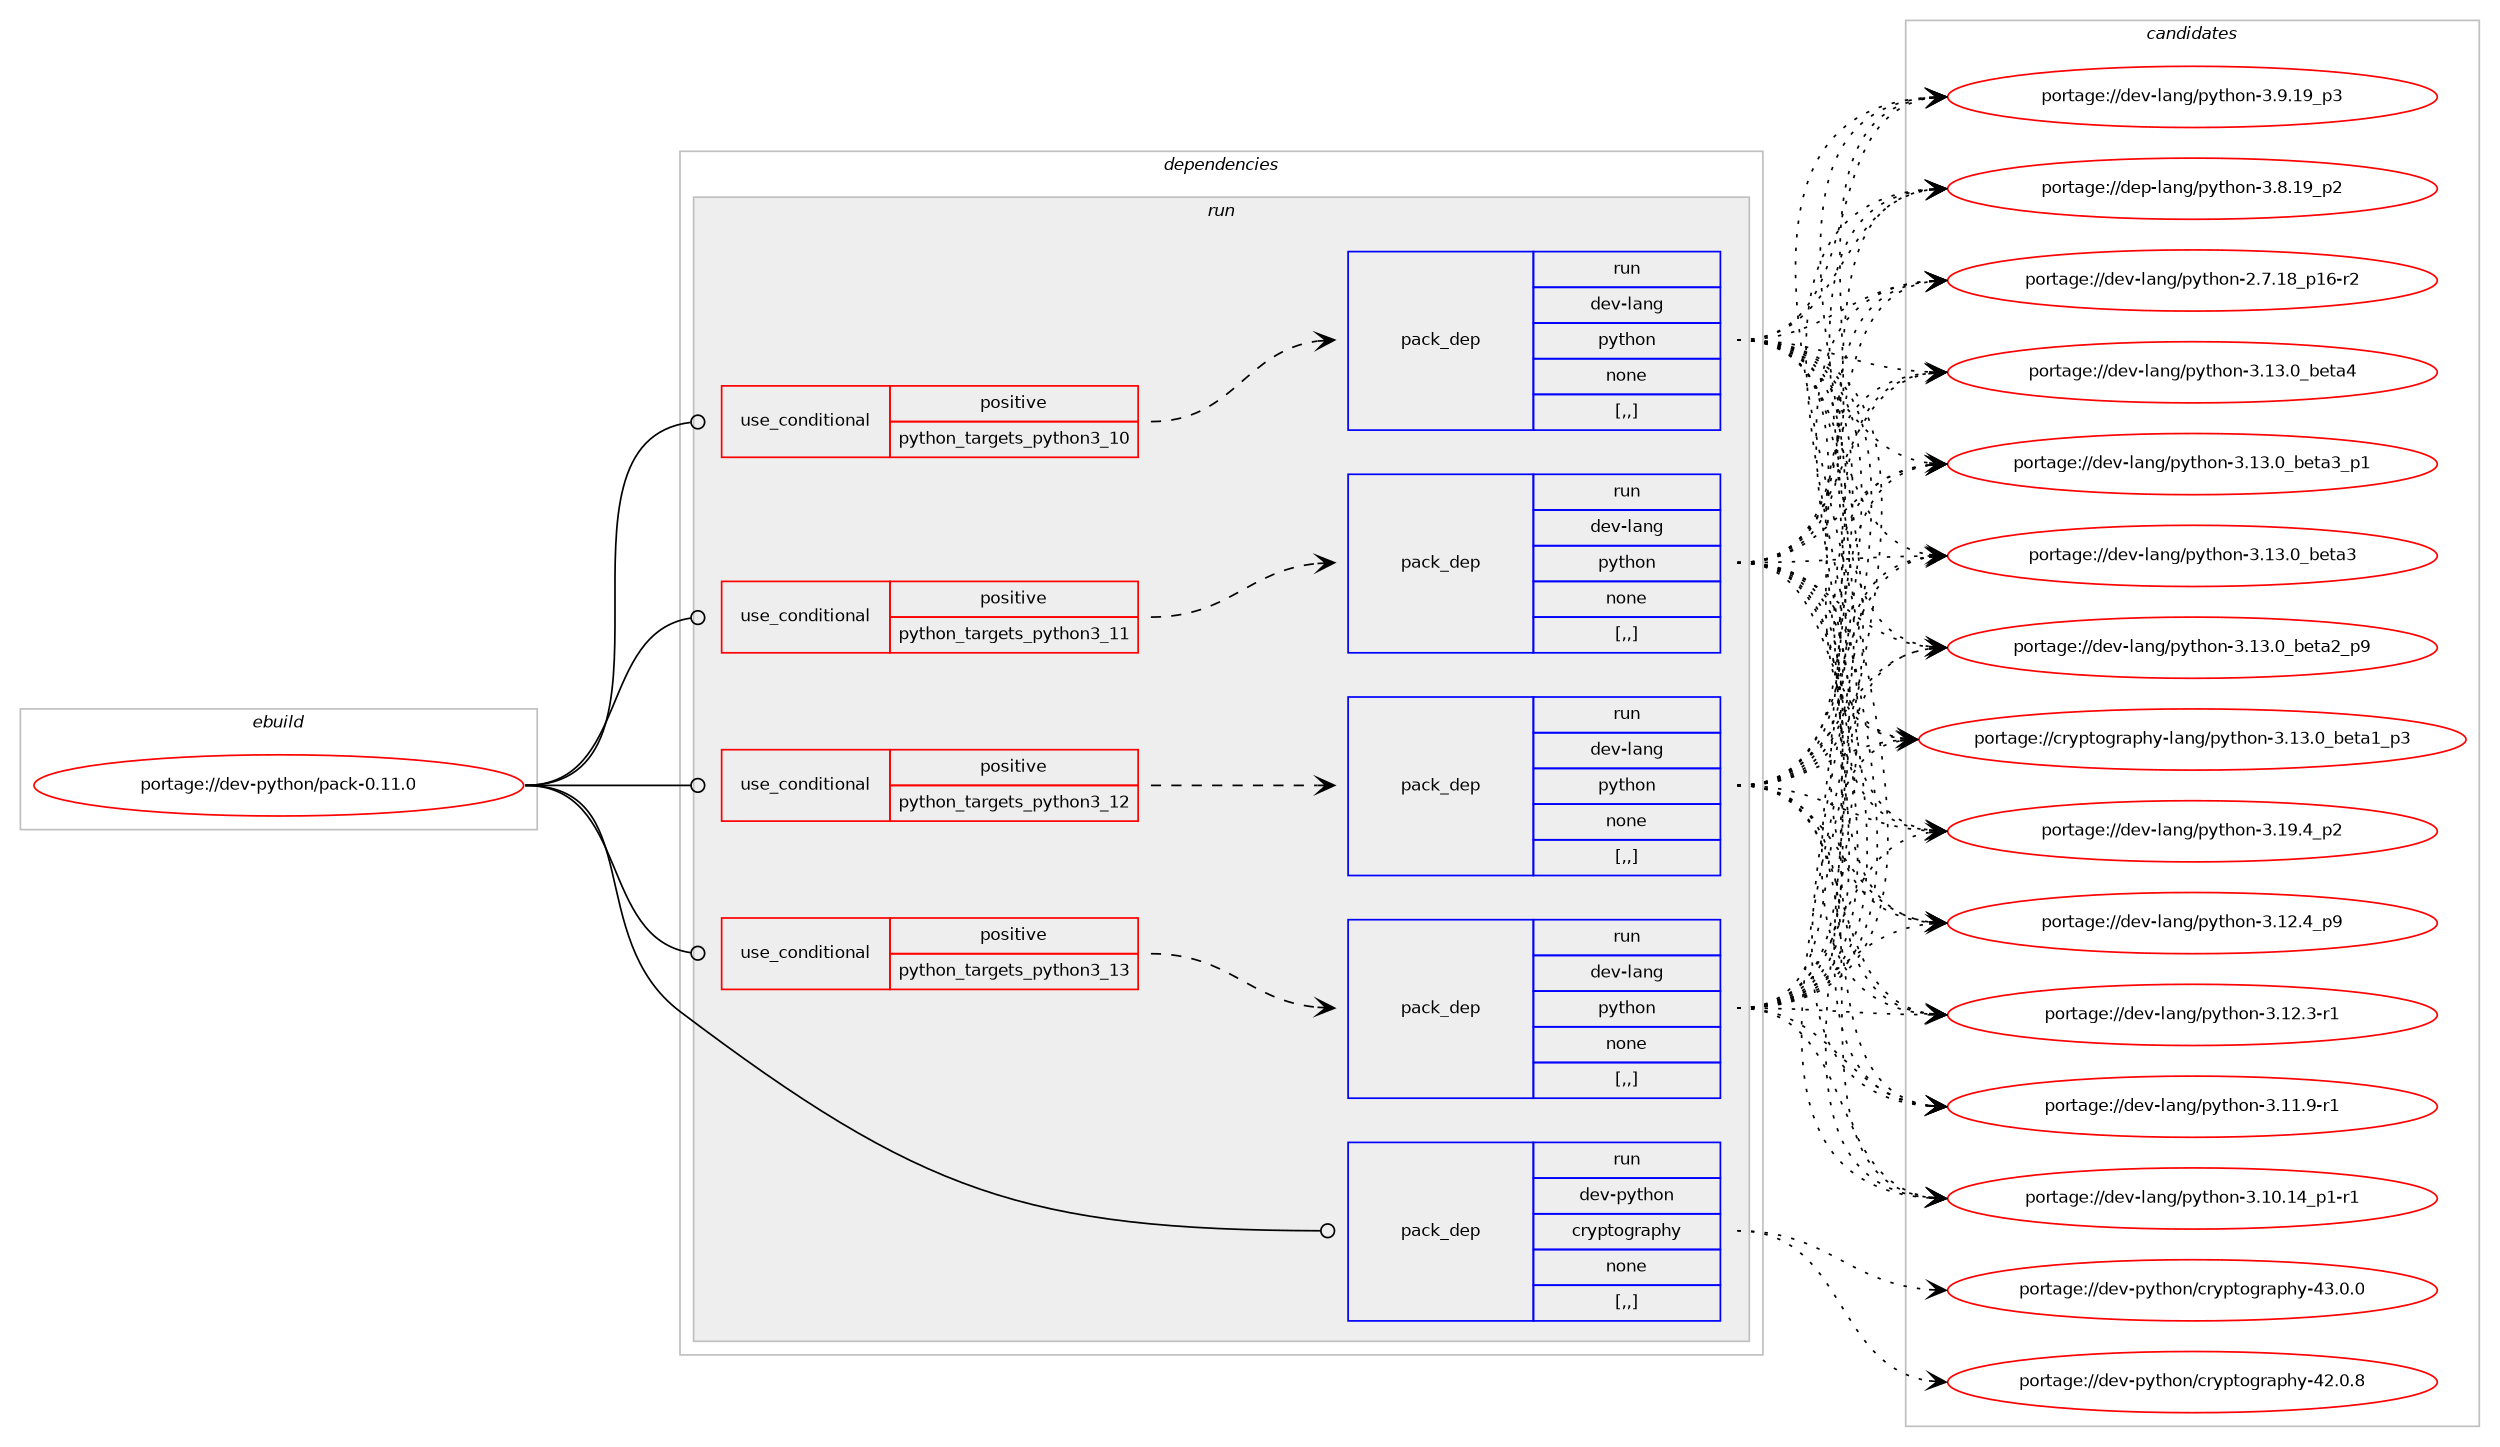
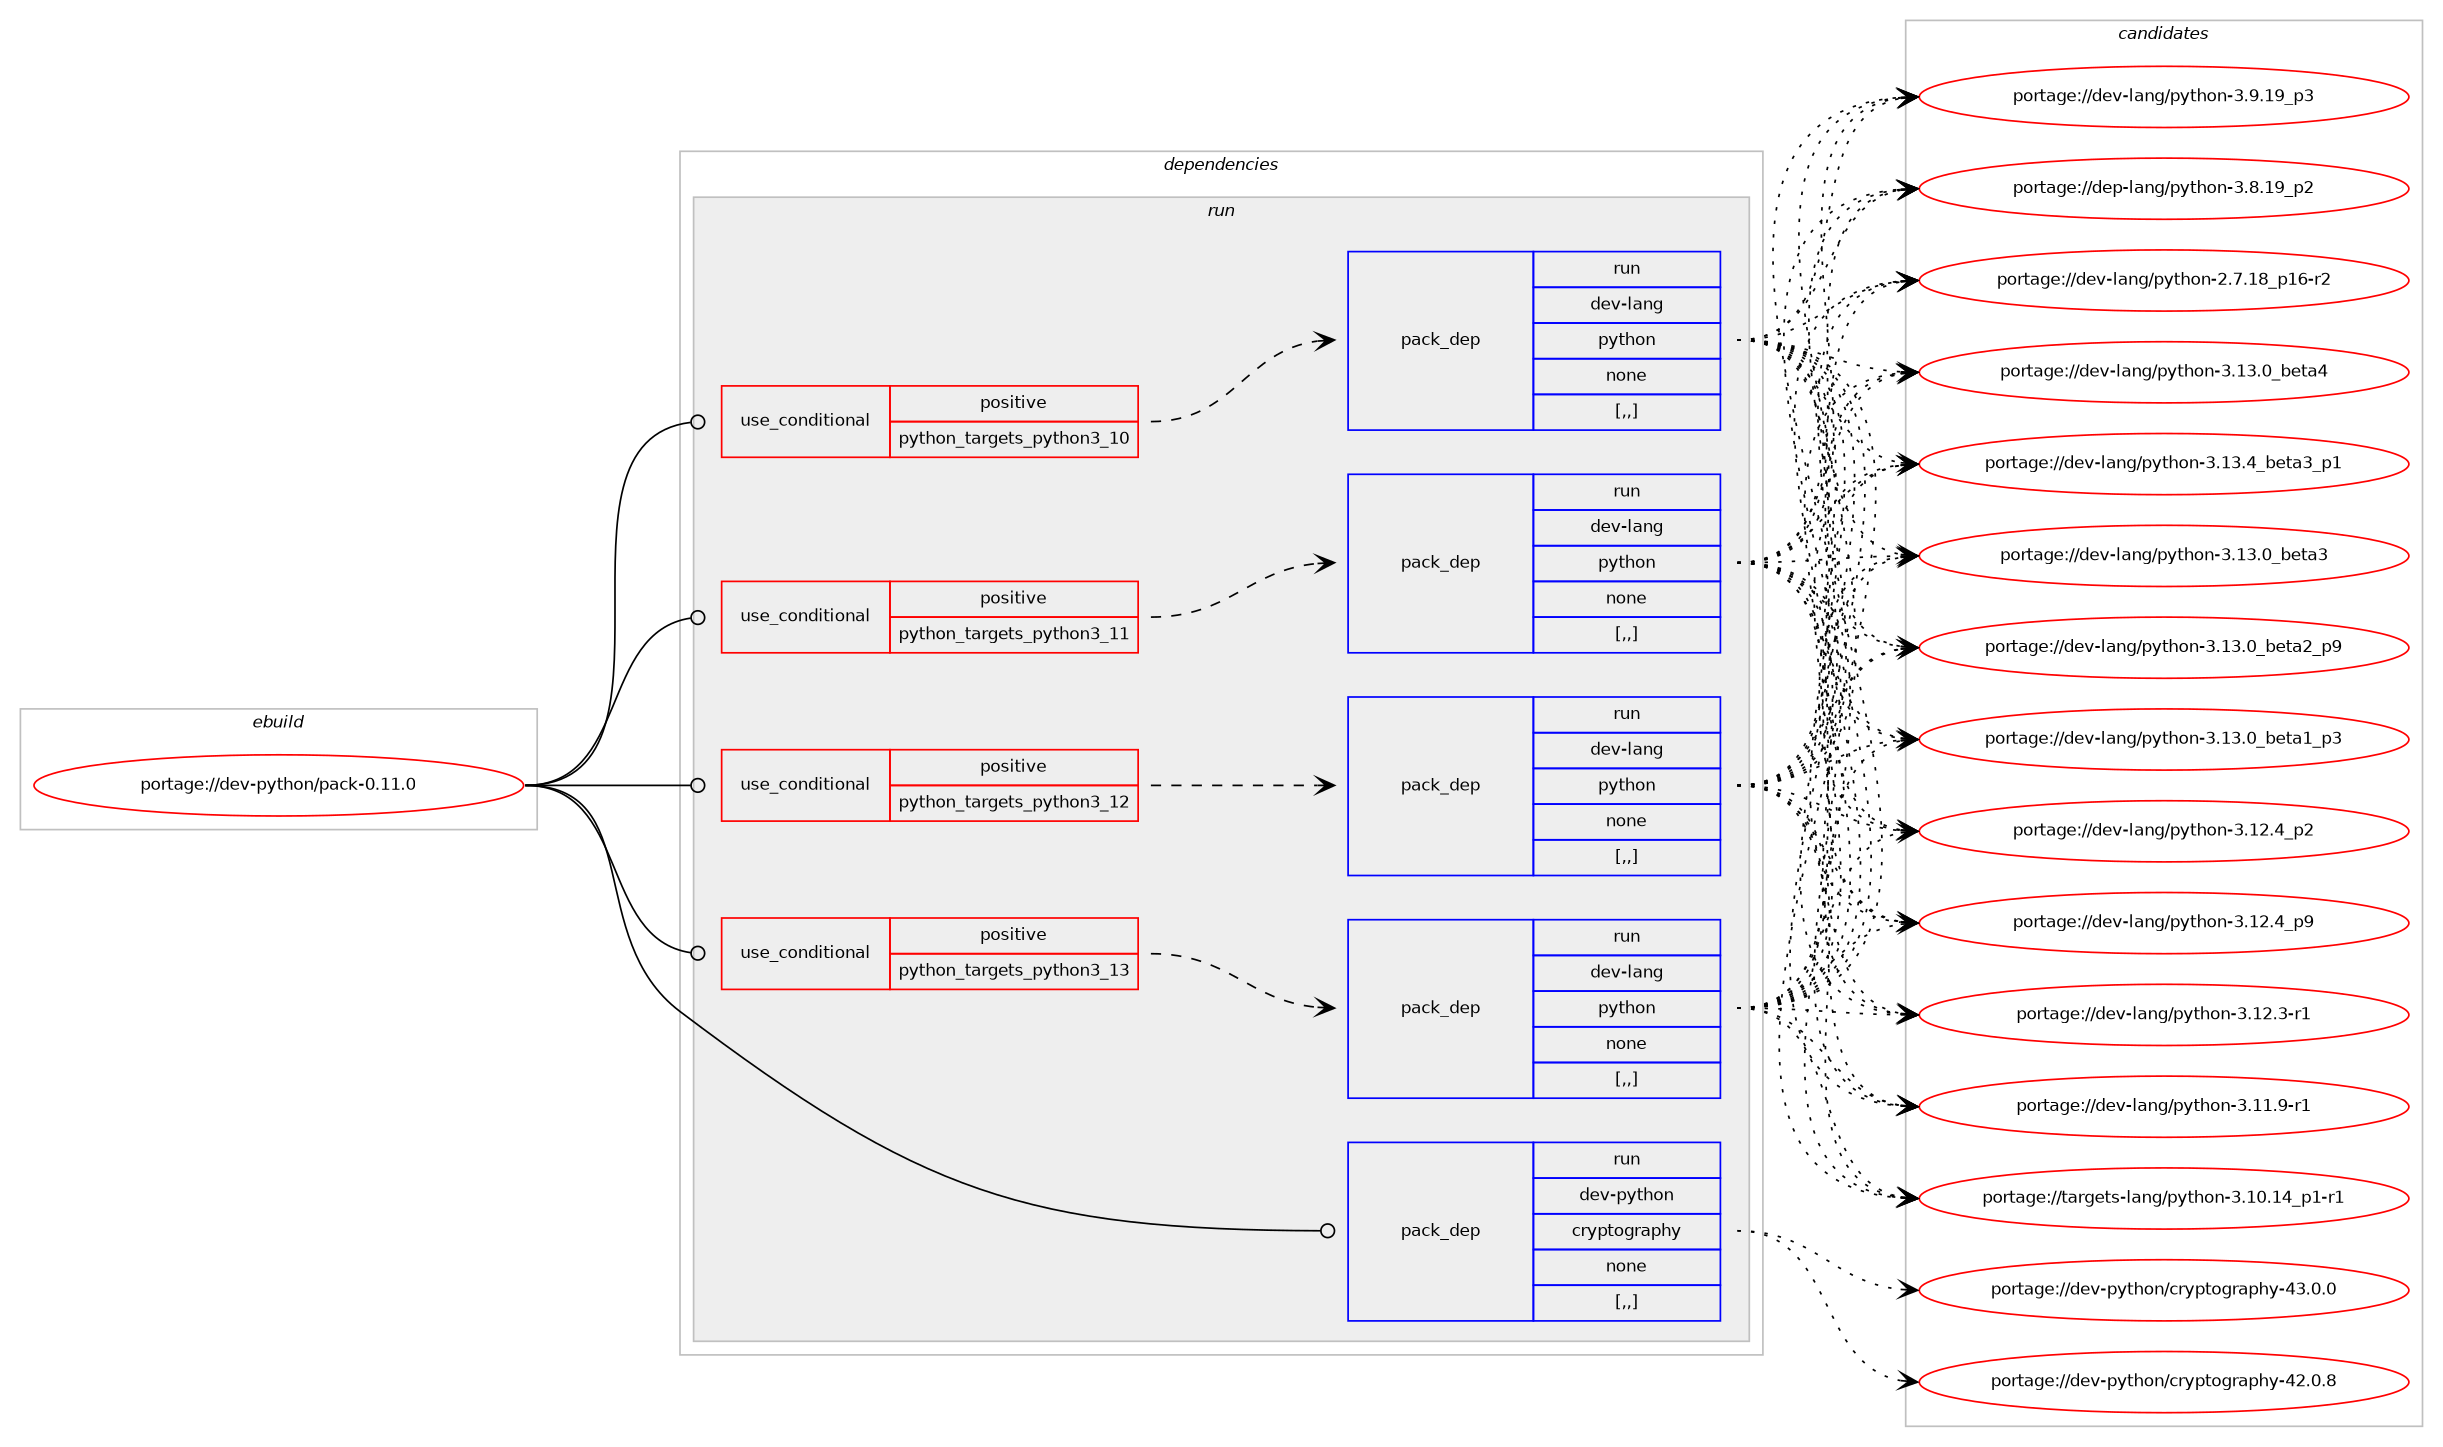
  digraph {
    compound=true
    concentrate=true
    fontname=Helvetica
    fontsize=10
    newrank=true
    rankdir=LR
    ranksep=1.5
    node [color=red fontname=Helvetica fontsize=10]
    edge [arrowhead=vee headport=w style=dotted tailport=e weight=100]
    n1 [label="portage://dev-python/pack-0.11.0" width=4]
    n2 [color=blue label=<<TABLE BORDER="0" CELLBORDER="1" CELLSPACING="0" CELLPADDING="4" WIDTH="220"><TR><TD ROWSPAN="6" CELLPADDING="30">pack_dep</TD></TR><TR><TD WIDTH="110">run</TD></TR><TR><TD>dev-lang</TD></TR><TR><TD>python</TD></TR><TR><TD>none</TD></TR><TR><TD>[,,]</TD></TR></TABLE>> shape=none]
    n3 [label=<<TABLE BORDER="0" CELLBORDER="1" CELLSPACING="0" CELLPADDING="4"><TR><TD ROWSPAN="3" CELLPADDING="10">use_conditional</TD></TR><TR><TD>positive</TD></TR><TR><TD>python_targets_python3_10</TD></TR></TABLE>> shape=none]
    n4 [color=blue label=<<TABLE BORDER="0" CELLBORDER="1" CELLSPACING="0" CELLPADDING="4" WIDTH="220"><TR><TD ROWSPAN="6" CELLPADDING="30">pack_dep</TD></TR><TR><TD WIDTH="110">run</TD></TR><TR><TD>dev-lang</TD></TR><TR><TD>python</TD></TR><TR><TD>none</TD></TR><TR><TD>[,,]</TD></TR></TABLE>> shape=none]
    n5 [label=<<TABLE BORDER="0" CELLBORDER="1" CELLSPACING="0" CELLPADDING="4"><TR><TD ROWSPAN="3" CELLPADDING="10">use_conditional</TD></TR><TR><TD>positive</TD></TR><TR><TD>python_targets_python3_11</TD></TR></TABLE>> shape=none]
    n6 [color=blue label=<<TABLE BORDER="0" CELLBORDER="1" CELLSPACING="0" CELLPADDING="4" WIDTH="220"><TR><TD ROWSPAN="6" CELLPADDING="30">pack_dep</TD></TR><TR><TD WIDTH="110">run</TD></TR><TR><TD>dev-lang</TD></TR><TR><TD>python</TD></TR><TR><TD>none</TD></TR><TR><TD>[,,]</TD></TR></TABLE>> shape=none]
    n7 [label=<<TABLE BORDER="0" CELLBORDER="1" CELLSPACING="0" CELLPADDING="4"><TR><TD ROWSPAN="3" CELLPADDING="10">use_conditional</TD></TR><TR><TD>positive</TD></TR><TR><TD>python_targets_python3_12</TD></TR></TABLE>> shape=none]
    n8 [color=blue label=<<TABLE BORDER="0" CELLBORDER="1" CELLSPACING="0" CELLPADDING="4" WIDTH="220"><TR><TD ROWSPAN="6" CELLPADDING="30">pack_dep</TD></TR><TR><TD WIDTH="110">run</TD></TR><TR><TD>dev-lang</TD></TR><TR><TD>python</TD></TR><TR><TD>none</TD></TR><TR><TD>[,,]</TD></TR></TABLE>> shape=none]
    n9 [label=<<TABLE BORDER="0" CELLBORDER="1" CELLSPACING="0" CELLPADDING="4"><TR><TD ROWSPAN="3" CELLPADDING="10">use_conditional</TD></TR><TR><TD>positive</TD></TR><TR><TD>python_targets_python3_13</TD></TR></TABLE>> shape=none]
    n10 [color=blue label=<<TABLE BORDER="0" CELLBORDER="1" CELLSPACING="0" CELLPADDING="4" WIDTH="220"><TR><TD ROWSPAN="6" CELLPADDING="30">pack_dep</TD></TR><TR><TD WIDTH="110">run</TD></TR><TR><TD>dev-python</TD></TR><TR><TD>cryptography</TD></TR><TR><TD>none</TD></TR><TR><TD>[,,]</TD></TR></TABLE>> shape=none]
    n11 [label="portage://dev-lang/python-3.13.0_beta4" width=4]
-   n12 [label="portage://dev-lang/python-3.13.0_beta3_p1" width=4]
+   n12 [label="portage://dev-lang/python-3.13.4_beta3_p1" width=4]
    n13 [label="portage://dev-lang/python-3.13.0_beta3" width=4]
    n14 [label="portage://dev-lang/python-3.13.0_beta2_p9" width=4]
-   n15 [label="portage://cryptography-lang/python-3.13.0_beta1_p3" width=4]
-   n16 [label="portage://dev-lang/python-3.19.4_p2" width=4]
+   n15 [label="portage://dev-lang/python-3.13.0_beta1_p3" width=4]
+   n16 [label="portage://dev-lang/python-3.12.4_p2" width=4]
    n17 [label="portage://dev-lang/python-3.12.4_p9" width=4]
    n18 [label="portage://dev-lang/python-3.12.3-r1" width=4]
    n19 [label="portage://dev-lang/python-3.11.9-r1" width=4]
-   n20 [label="portage://dev-lang/python-3.10.14_p1-r1" width=4]
+   n20 [label="portage://targets-lang/python-3.10.14_p1-r1" width=4]
    n21 [label="portage://dev-lang/python-3.9.19_p3" width=4]
    n22 [label="portage://dep-lang/python-3.8.19_p2" width=4]
    n23 [label="portage://dev-lang/python-2.7.18_p16-r2" width=4]
    n24 [label="portage://dev-python/cryptography-43.0.0" width=4]
    n25 [label="portage://dev-python/cryptography-42.0.8" width=4]
    subgraph cluster_1 {
      color=gray
      label=<<i>ebuild</i>>
      n1
    }
    subgraph cluster_2 {
      color=gray
      label=<<i>dependencies</i>>
      subgraph cluster_3 {
        color=gray
        fillcolor="#eeeeee"
        label=<<i>compile</i>>
        style=filled
      }
      subgraph cluster_4 {
        color=gray
        fillcolor="#eeeeee"
        label=<<i>compile and run</i>>
        style=filled
      }
      subgraph cluster_5 {
        color=gray
        fillcolor="#eeeeee"
        label=<<i>run</i>>
        style=filled
        subgraph sub_6 {
          color=gray
          fillcolor="#eeeeee"
          label=<<i>run</i>>
          style=filled
          n3
          subgraph sub_7 {
            color=gray
            fillcolor="#eeeeee"
            label=<<i>run</i>>
            style=filled
            n2
          }
        }
        subgraph sub_8 {
          color=gray
          fillcolor="#eeeeee"
          label=<<i>run</i>>
          style=filled
          n5
          subgraph sub_9 {
            color=gray
            fillcolor="#eeeeee"
            label=<<i>run</i>>
            style=filled
            n4
          }
        }
        subgraph sub_10 {
          color=gray
          fillcolor="#eeeeee"
          label=<<i>run</i>>
          style=filled
          n7
          subgraph sub_11 {
            color=gray
            fillcolor="#eeeeee"
            label=<<i>run</i>>
            style=filled
            n6
          }
        }
        subgraph sub_12 {
          color=gray
          fillcolor="#eeeeee"
          label=<<i>run</i>>
          style=filled
          n9
          subgraph sub_13 {
            color=gray
            fillcolor="#eeeeee"
            label=<<i>run</i>>
            style=filled
            n8
          }
        }
        subgraph sub_14 {
          color=gray
          fillcolor="#eeeeee"
          label=<<i>run</i>>
          style=filled
          n10
        }
      }
    }
    subgraph cluster_15 {
      color=gray
      label=<<i>candidates</i>>
      rank=same
      subgraph sub_16 {
        color=black
        label=<<i>candidates</i>>
        nodesep=1
        rank=same
        n11
        n12
        n13
        n14
        n15
        n16
        n17
        n18
        n19
        n20
        n21
        n22
        n23
      }
      subgraph sub_17 {
        color=black
        label=<<i>candidates</i>>
        nodesep=1
        rank=same
        n11
        n12
        n13
        n14
        n15
        n16
        n17
        n18
        n19
        n20
        n21
        n22
        n23
      }
      subgraph sub_18 {
        color=black
        label=<<i>candidates</i>>
        nodesep=1
        rank=same
        n11
        n12
        n13
        n14
        n15
        n16
        n17
        n18
        n19
        n20
        n21
        n22
        n23
      }
      subgraph sub_19 {
        color=black
        label=<<i>candidates</i>>
        nodesep=1
        rank=same
        n11
        n12
        n13
        n14
        n15
        n16
        n17
        n18
        n19
        n20
        n21
        n22
        n23
      }
      subgraph sub_20 {
        color=black
        label=<<i>candidates</i>>
        nodesep=1
        rank=same
        n24
        n25
      }
    }
    n1 -> n3 [arrowhead=odot style=solid weight=20]
    n1 -> n5 [arrowhead=odot style=solid weight=20]
    n1 -> n7 [arrowhead=odot style=solid weight=20]
    n1 -> n9 [arrowhead=odot style=solid weight=20]
    n1 -> n10 [arrowhead=odot style=solid weight=20]
    n2 -> n11
    n2 -> n12
    n2 -> n13
    n2 -> n14
    n2 -> n15
    n2 -> n16
    n2 -> n17
    n2 -> n18
    n2 -> n19
    n2 -> n20
    n2 -> n21
    n2 -> n22
    n2 -> n23
    n3 -> n2 [style=dashed weight=20]
    n4 -> n11
    n4 -> n12
    n4 -> n13
    n4 -> n14
    n4 -> n15
    n4 -> n16
    n4 -> n17
    n4 -> n18
    n4 -> n19
    n4 -> n20
    n4 -> n21
    n4 -> n22
    n4 -> n23
    n5 -> n4 [style=dashed weight=20]
    n6 -> n11
    n6 -> n12
    n6 -> n13
    n6 -> n14
    n6 -> n15
    n6 -> n16
    n6 -> n17
    n6 -> n18
    n6 -> n19
    n6 -> n20
    n6 -> n21
    n6 -> n22
    n6 -> n23
    n7 -> n6 [style=dashed weight=20]
    n8 -> n11
    n8 -> n12
    n8 -> n13
    n8 -> n14
    n8 -> n15
    n8 -> n16
    n8 -> n17
    n8 -> n18
    n8 -> n19
    n8 -> n20
    n8 -> n21
    n8 -> n22
    n8 -> n23
    n9 -> n8 [style=dashed weight=20]
    n10 -> n24
    n10 -> n25
  }
